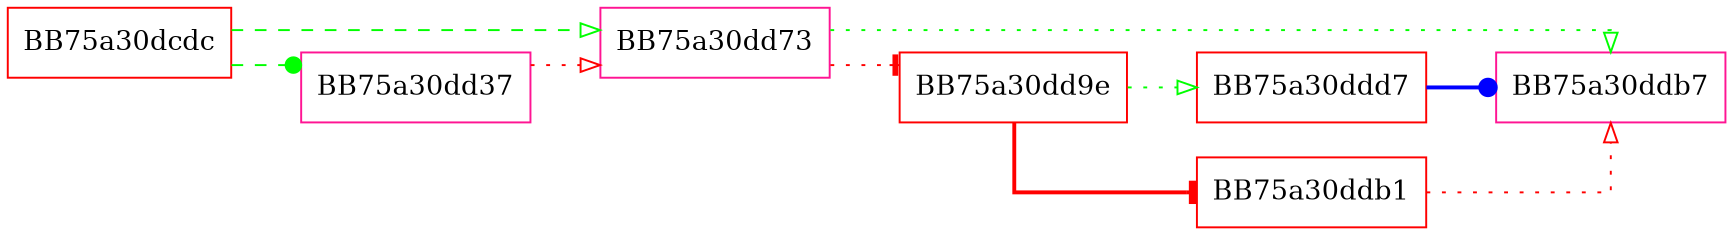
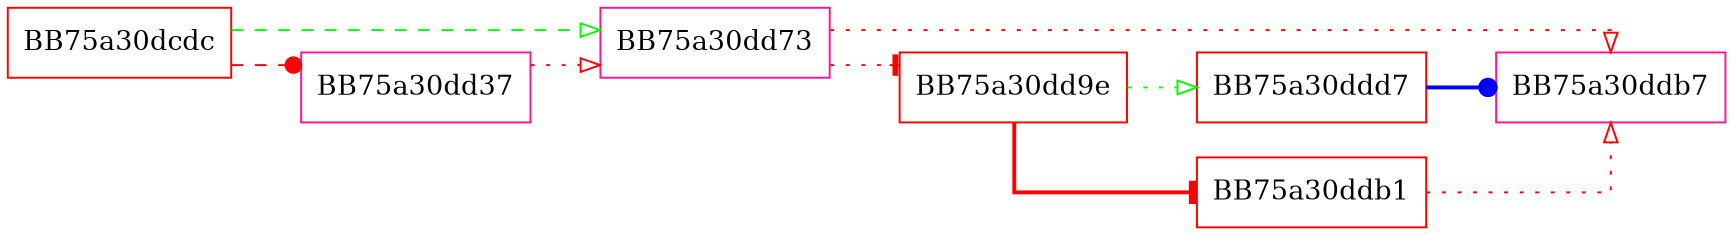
  digraph {
    rankdir=LR
    splines=ortho
    node [color=red shape=box]
    edge [arrowhead=onormal color=red style=dotted]
    BB75a30dd73 [color=deeppink]
    BB75a30dcdc
    BB75a30dd37 [color=deeppink]
    BB75a30ddb7 [color=deeppink]
    BB75a30dd9e
    BB75a30ddd7
    BB75a30ddb1
-   BB75a30dd73 -> BB75a30ddb7 [color=green]
+   BB75a30dd73 -> BB75a30ddb7
    BB75a30dd73 -> BB75a30dd9e [arrowhead=tee]
    BB75a30dcdc -> BB75a30dd73 [color=green style=dashed]
-   BB75a30dcdc -> BB75a30dd37 [arrowhead=dot color=green style=dashed]
+   BB75a30dcdc -> BB75a30dd37 [arrowhead=dot style=dashed]
    BB75a30dd37 -> BB75a30dd73
    BB75a30dd9e -> BB75a30ddd7 [color=green]
    BB75a30dd9e -> BB75a30ddb1 [arrowhead=tee style=bold]
    BB75a30ddd7 -> BB75a30ddb7 [arrowhead=dot color=blue style=bold]
    BB75a30ddb1 -> BB75a30ddb7
  }
